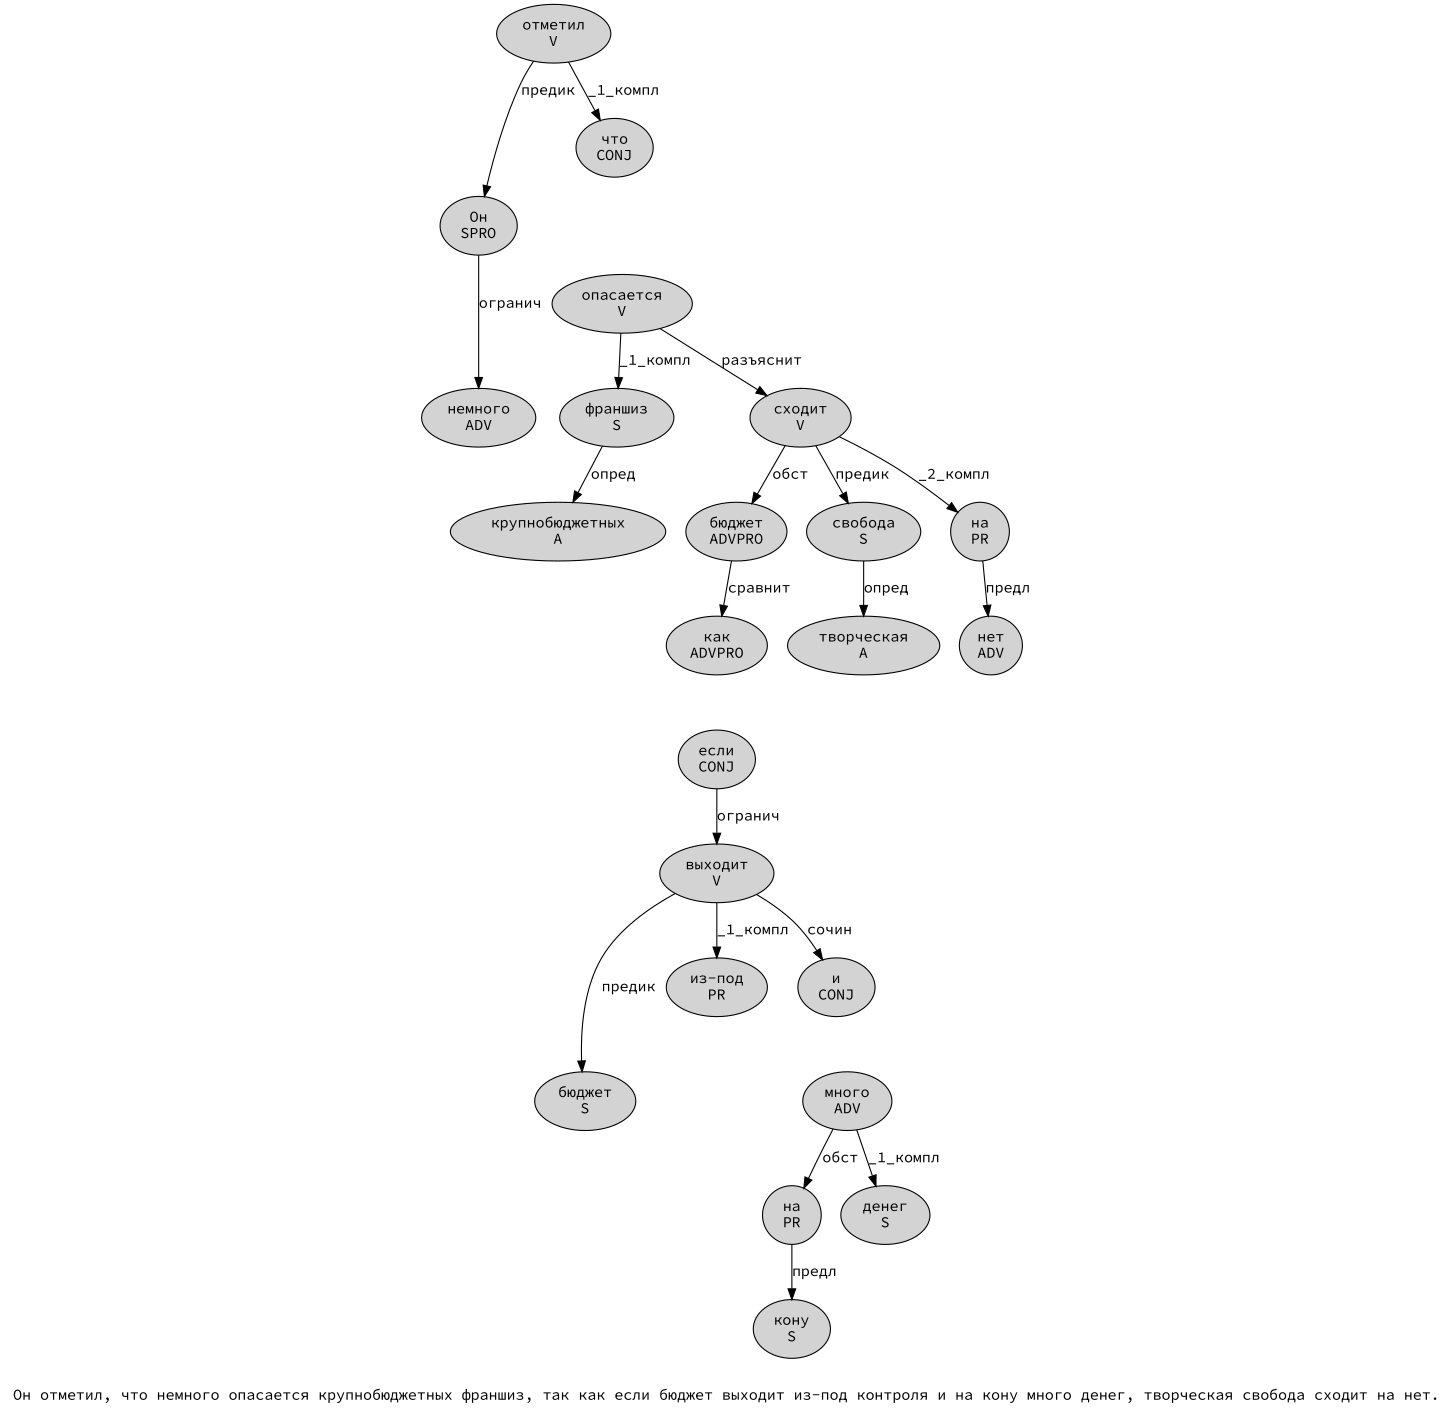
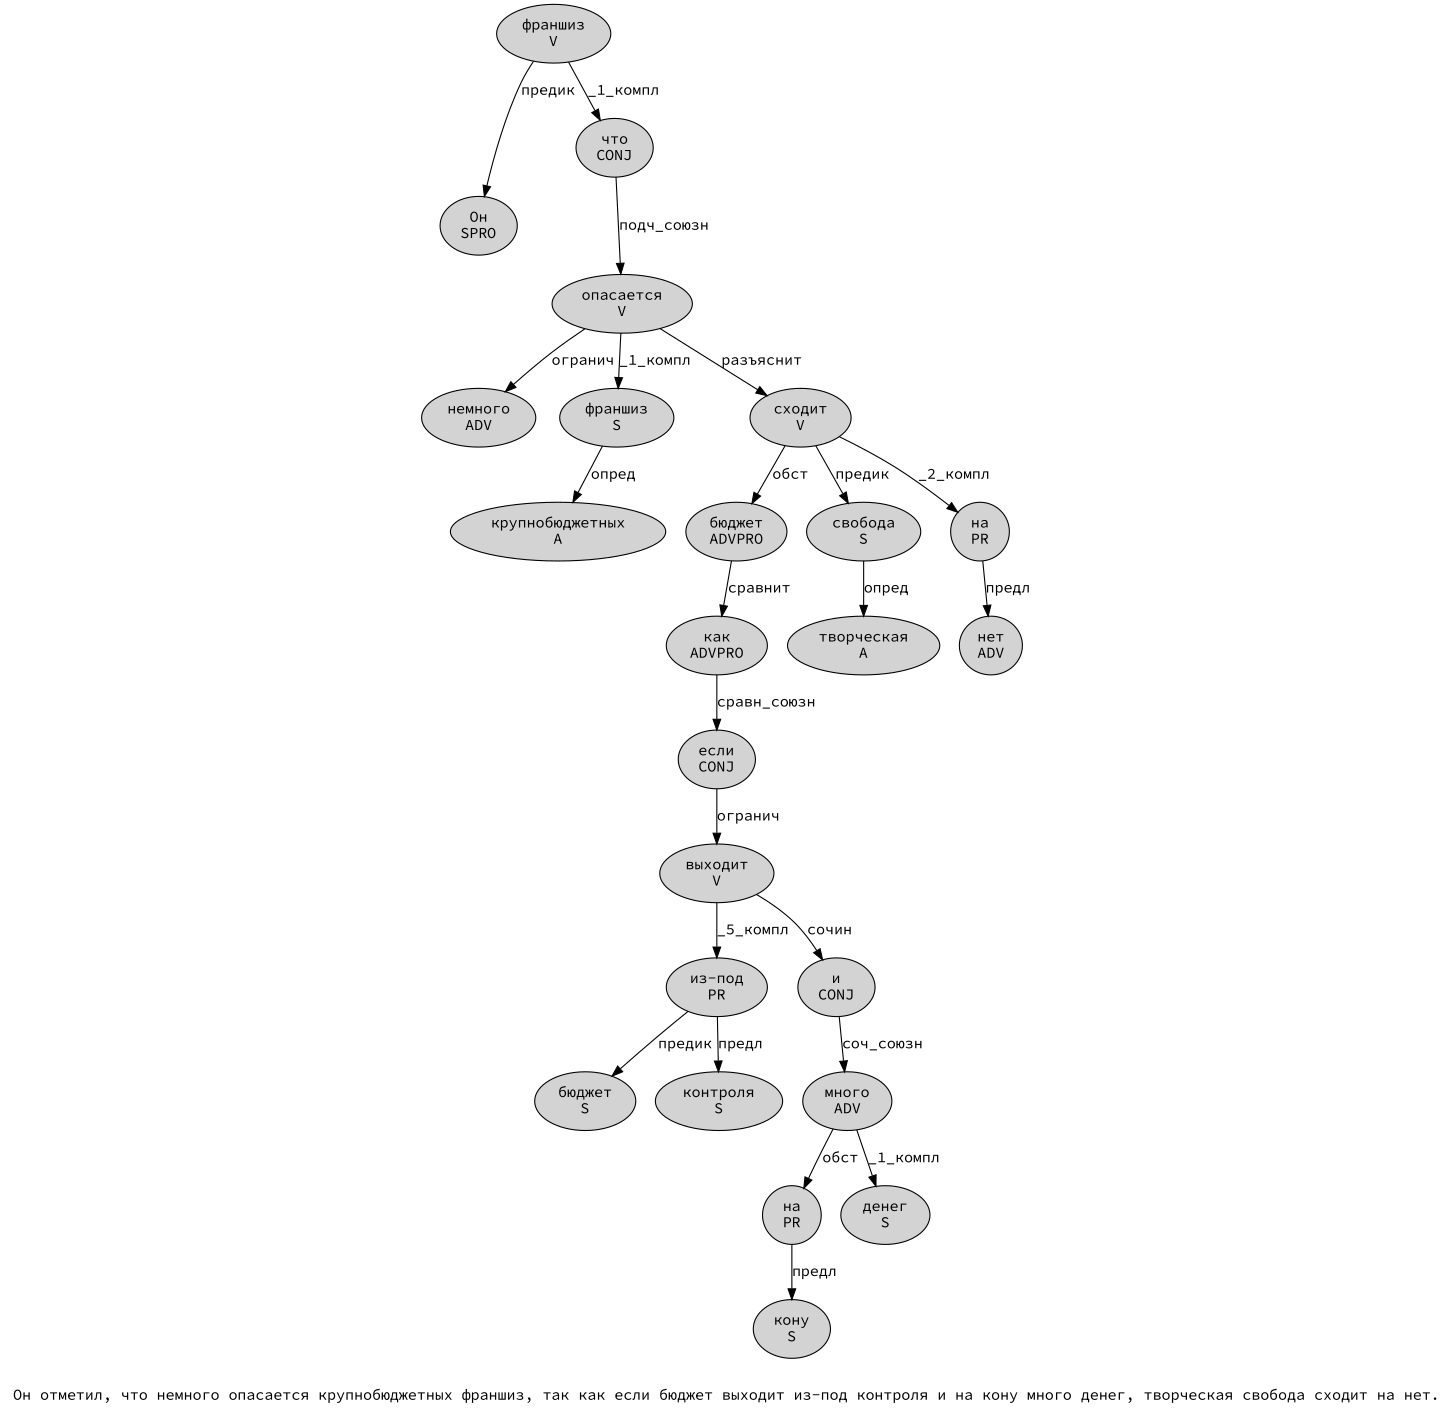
  digraph {
    fontname="Source Code Pro"
    label="Он отметил, что немного опасается крупнобюджетных франшиз, так как если бюджет выходит из-под контроля и на кону много денег, творческая свобода сходит на нет."
    node [fillcolor=lightgray fontname="Source Code Pro" penwidth=1 shape=ellipse style=filled]
    edge [fontname="Source Code Pro"]
    n1 [label="Он\nSPRO"]
-   n2 [label="отметил\nV"]
+   n2 [label="франшиз\nV"]
    n3 [label="что\nCONJ"]
    n4 [label="опасается\nV"]
    n5 [label="немного\nADV"]
    n6 [label="франшиз\nS"]
    n7 [label="сходит\nV"]
    n8 [label="крупнобюджетных\nA"]
    n9 [label="бюджет\nADVPRO"]
    n10 [label="свобода\nS"]
    n11 [label="на\nPR"]
    n12 [label="как\nADVPRO"]
    n13 [label="если\nCONJ"]
    n14 [label="выходит\nV"]
    n15 [label="бюджет\nS"]
    n16 [label="из-под\nPR"]
    n17 [label="и\nCONJ"]
+   n18 [label="контроля\nS"]
    n19 [label="много\nADV"]
    n20 [label="на\nPR"]
    n21 [label="денег\nS"]
    n22 [label="кону\nS"]
    n23 [label="творческая\nA"]
    n24 [label="нет\nADV"]
    n2 -> n1 [label="предик"]
    n2 -> n3 [label="_1_компл"]
-   n1 -> n5 [label="огранич"]
+   n3 -> n4 [label="подч_союзн"]
+   n4 -> n5 [label="огранич"]
    n4 -> n6 [label="_1_компл"]
    n4 -> n7 [label="разъяснит"]
    n6 -> n8 [label="опред"]
    n7 -> n9 [label="обст"]
    n7 -> n10 [label="предик"]
    n7 -> n11 [label="_2_компл"]
    n9 -> n12 [label="сравнит"]
    n10 -> n23 [label="опред"]
    n11 -> n24 [label="предл"]
+   n12 -> n13 [label="сравн_союзн"]
    n13 -> n14 [label="огранич"]
-   n14 -> n15 [label="предик"]
-   n14 -> n16 [label="_1_компл"]
+   n16 -> n15 [label="предик"]
+   n14 -> n16 [label="_5_компл"]
    n14 -> n17 [label="сочин"]
+   n16 -> n18 [label="предл"]
+   n17 -> n19 [label="соч_союзн"]
    n19 -> n20 [label="обст"]
    n19 -> n21 [label="_1_компл"]
    n20 -> n22 [label="предл"]
  }
